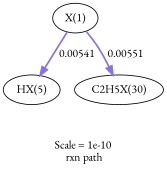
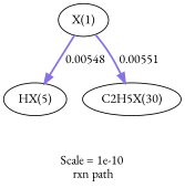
  digraph {
    fontname="EB Garamond"
    label="Scale = 1e-10\l rxn path"
    node [fontname="EB Garamond"]
    edge [fontname="EB Garamond" style="setlinewidth(2.07)"]
    n1 [label="X(1)"]
    n2 [label="HX(5)"]
    n3 [label="C2H5X(30)"]
-   n1 -> n2 [arrowsize=1.03 color="0.7, 0.505, 0.9" label=" 0.00541"]
+   n1 -> n2 [arrowsize=1.03 color="0.7, 0.505, 0.9" label=" 0.00548"]
    n1 -> n3 [arrowsize=1.04 color="0.7, 0.506, 0.9" label=" 0.00551"]
  }
